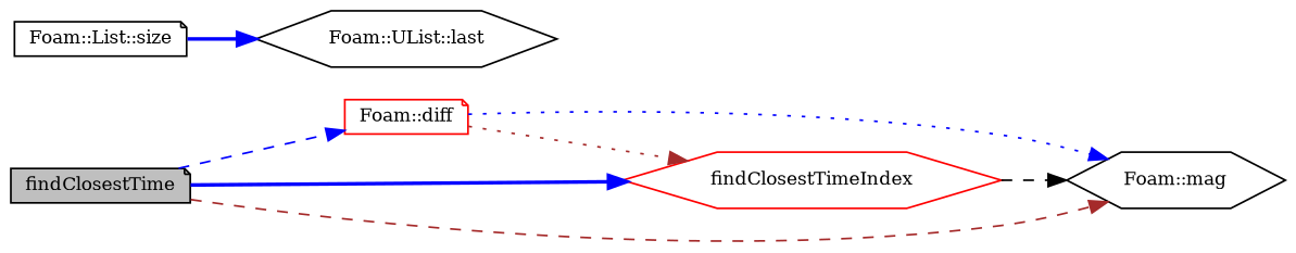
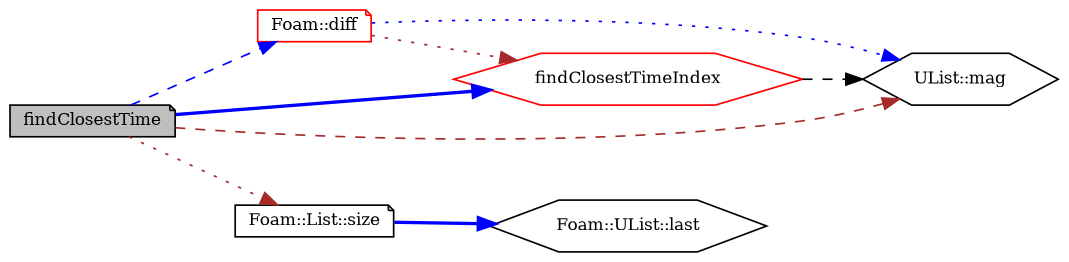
  digraph {
    fontname="DejaVu Serif"
    rankdir=LR
    node [color=black fontname="DejaVu Serif" fontsize=10 shape=note]
    edge [color=blue fontname="DejaVu Serif" fontsize=10 labelfontname=Helvetica labelfontsize=10 style=dashed]
    n1 [fillcolor=grey75 fontcolor=black height=0.2 label=findClosestTime style=filled width=0.4]
    n2 [color=red height=0.2 label="Foam::diff" width=0.4]
-   n3 [height=0.2 label="Foam::mag" shape=hexagon width=0.4]
+   n3 [height=0.2 label="UList::mag" shape=hexagon width=0.4]
    n4 [color=red height=0.2 label=findClosestTimeIndex shape=hexagon width=0.4]
    n5 [height=0.2 label="Foam::List::size" width=0.4]
    n6 [height=0.2 label="Foam::UList::last" shape=hexagon width=0.4]
    n1 -> n2
    n1 -> n3 [color=brown]
    n1 -> n4 [style=bold]
+   n1 -> n5 [color=brown style=dotted]
    n2 -> n3 [style=dotted]
    n2 -> n4 [color=brown style=dotted]
    n4 -> n3 [color=black]
    n5 -> n6 [style=bold]
  }
